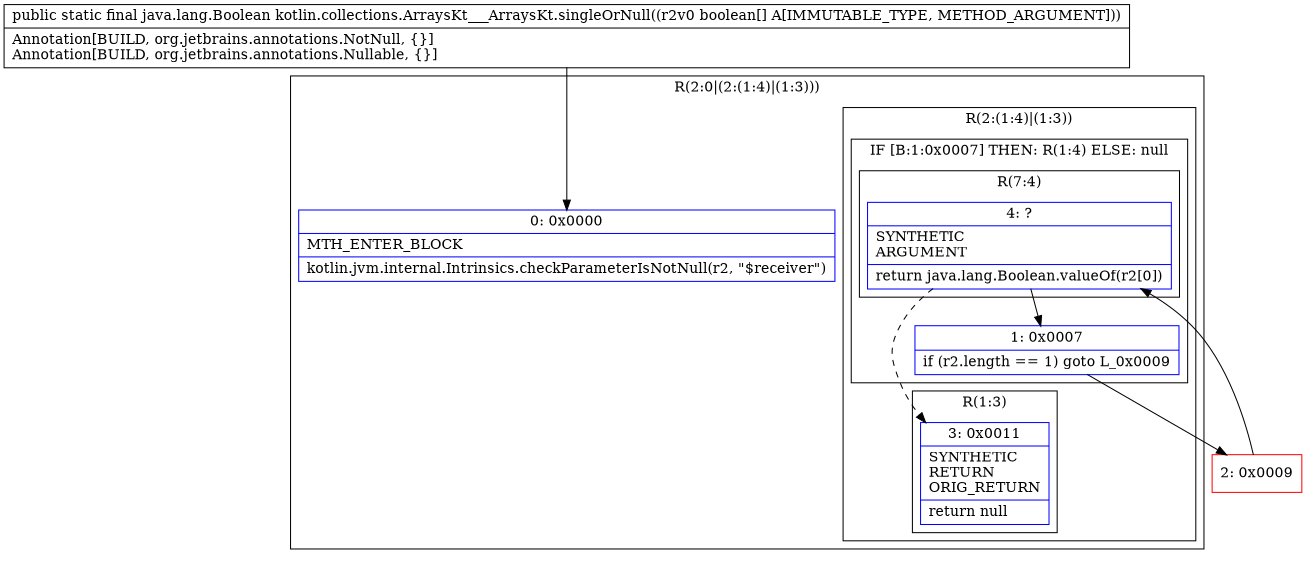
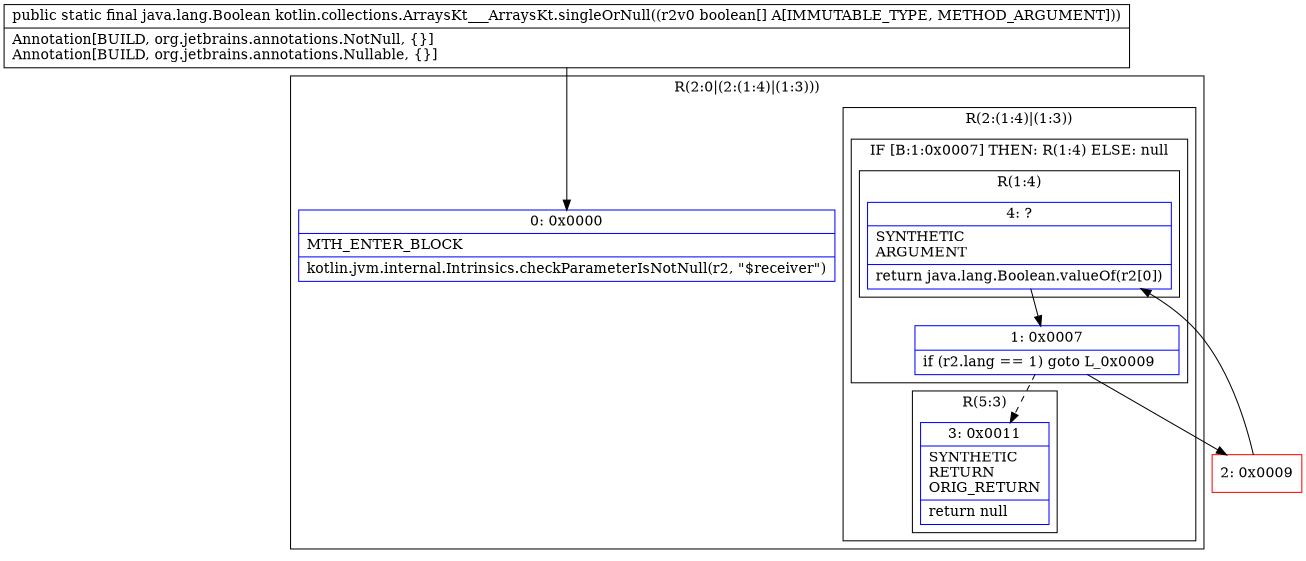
  digraph {
    node [color=blue shape=record]
    n1 [label="{4\:\ ?|SYNTHETIC\lARGUMENT\l|return java.lang.Boolean.valueOf(r2[0])\l}"]
-   n2 [label="{1\:\ 0x0007|if (r2.length == 1) goto L_0x0009\l}"]
+   n2 [label="{1\:\ 0x0007|if (r2.lang == 1) goto L_0x0009\l}"]
    n3 [label="{3\:\ 0x0011|SYNTHETIC\lRETURN\lORIG_RETURN\l|return null\l}"]
    n4 [label="{0\:\ 0x0000|MTH_ENTER_BLOCK\l|kotlin.jvm.internal.Intrinsics.checkParameterIsNotNull(r2, \"$receiver\")\l}"]
    n5 [color=red label="{2\:\ 0x0009}"]
    n6 [label="{public static final java.lang.Boolean kotlin.collections.ArraysKt___ArraysKt.singleOrNull((r2v0 boolean[] A[IMMUTABLE_TYPE, METHOD_ARGUMENT]))  | Annotation[BUILD, org.jetbrains.annotations.NotNull, \{\}]\lAnnotation[BUILD, org.jetbrains.annotations.Nullable, \{\}]\l}" color=""]
    subgraph cluster_1 {
      label="R(2:0|(2:(1:4)|(1:3)))"
      n4
      subgraph cluster_2 {
        label="R(2:(1:4)|(1:3))"
        subgraph cluster_3 {
          label="IF [B:1:0x0007] THEN: R(1:4) ELSE: null"
          n2
          subgraph cluster_4 {
-           label="R(7:4)"
+           label="R(1:4)"
            n1
          }
        }
        subgraph cluster_5 {
-         label="R(1:3)"
+         label="R(5:3)"
          n3
        }
      }
    }
    n1 -> n2
-   n1 -> n3 [style=dashed]
+   n2 -> n3 [style=dashed]
    n2 -> n5
    n5 -> n1
    n6 -> n4
  }
